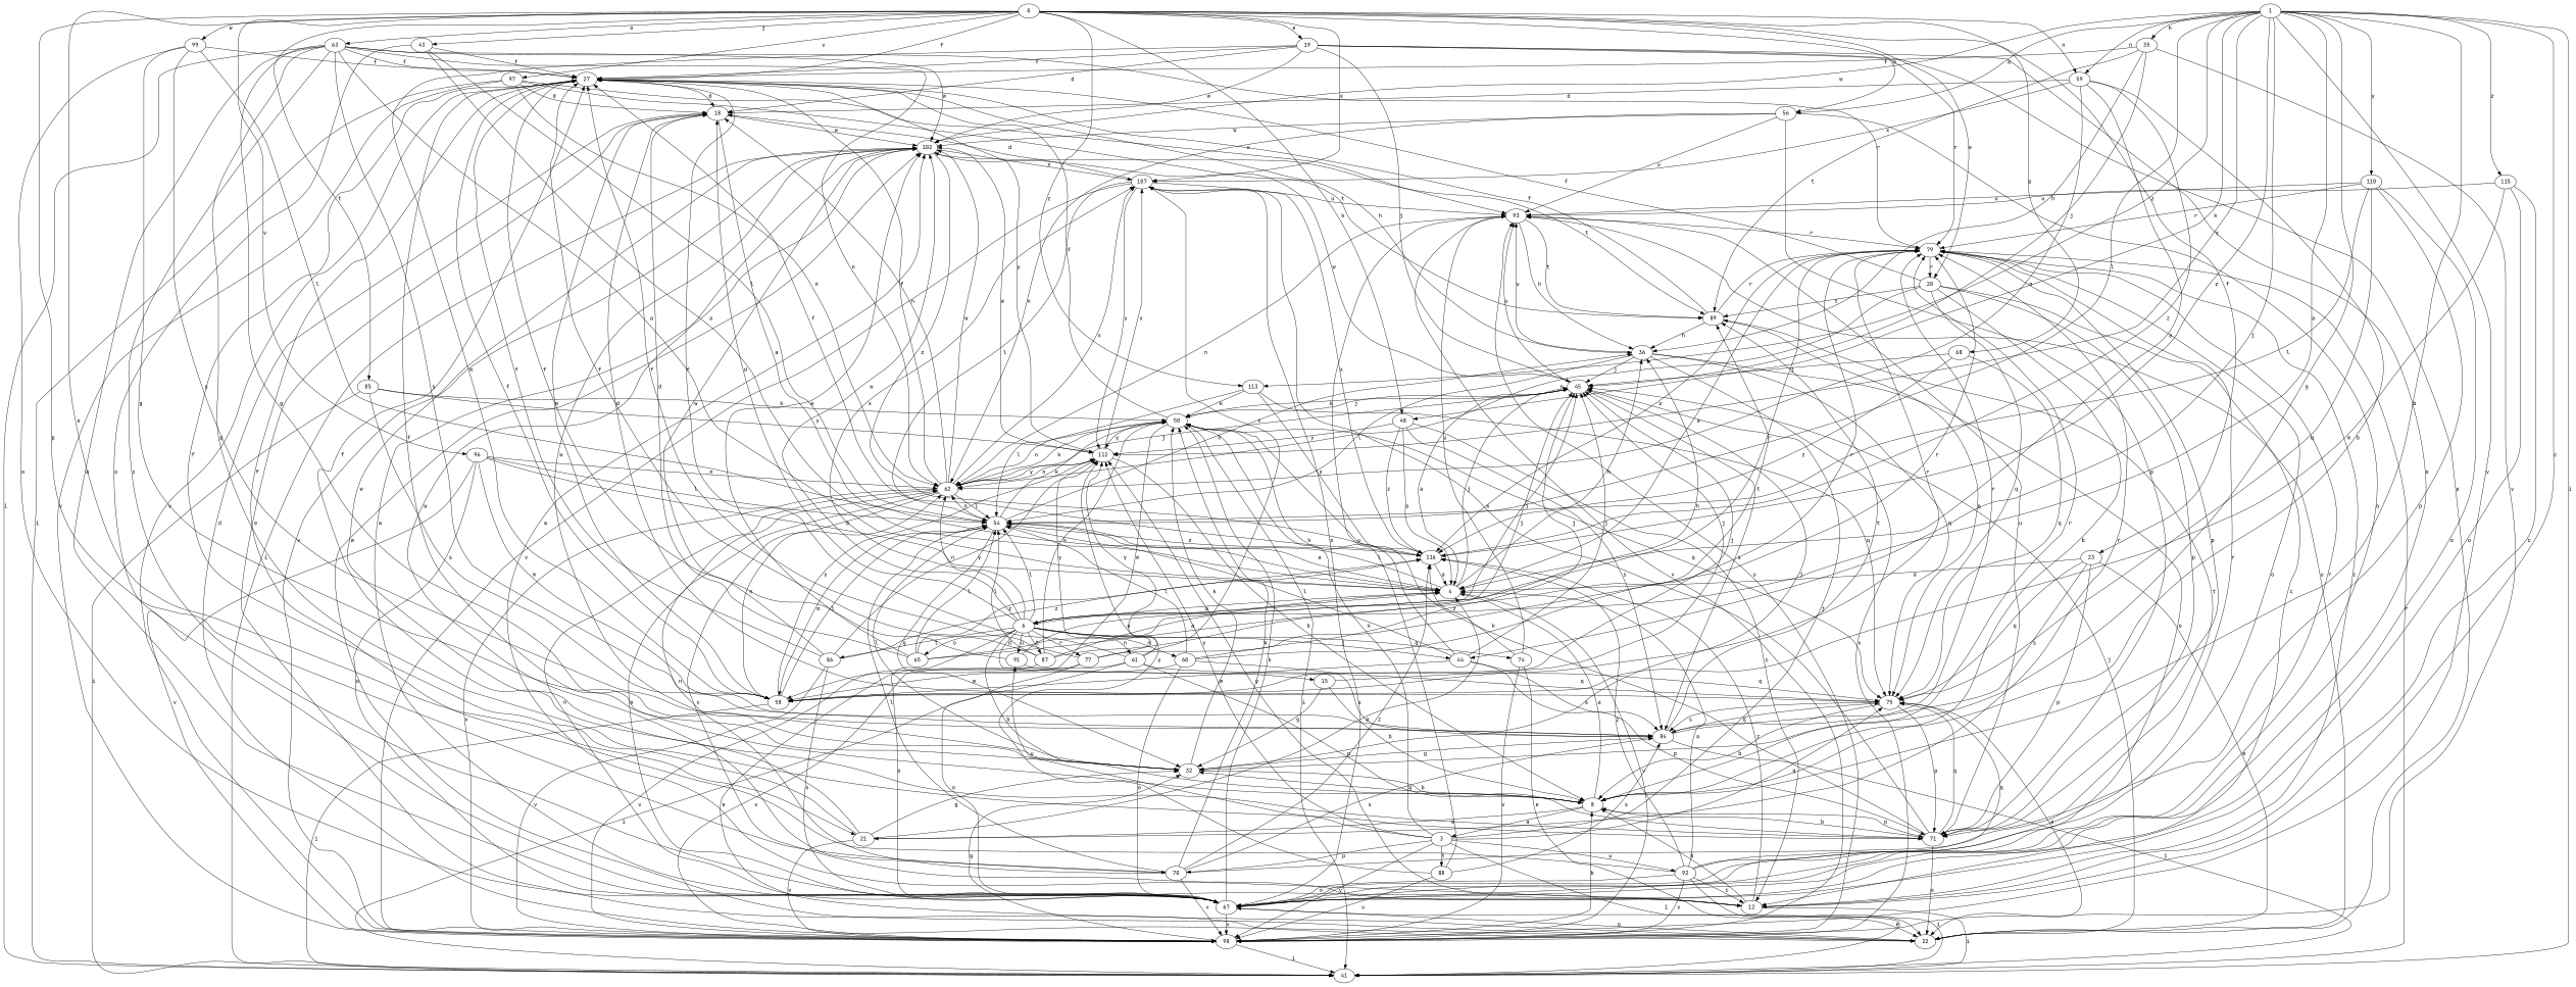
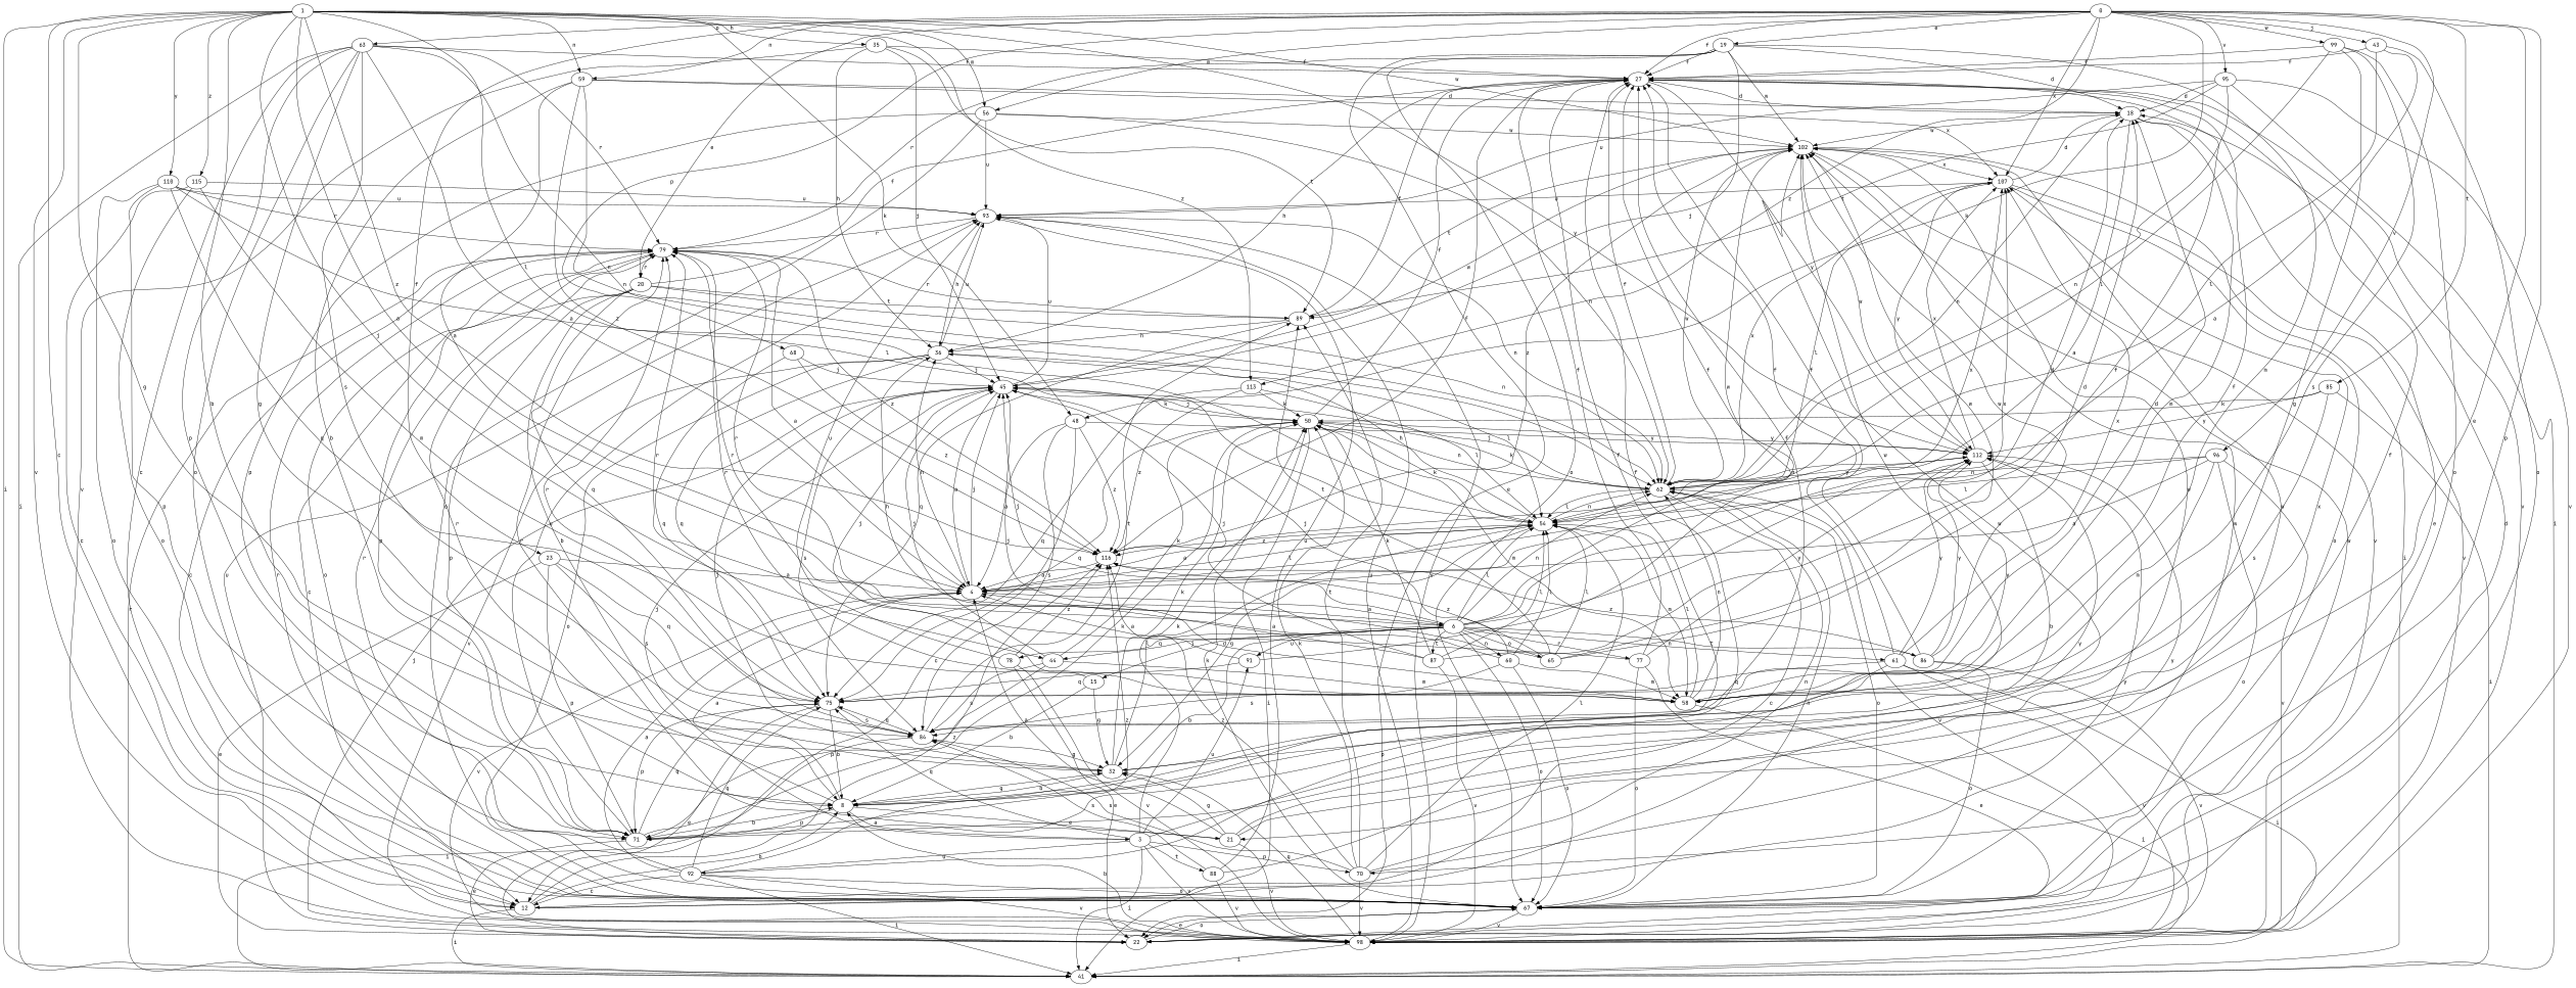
  strict digraph {
    fontname="JetBrains Mono"
    node [fontname="JetBrains Mono"]
    edge [fontname="JetBrains Mono"]
    0
    19
    20
    21
    23
    27
    43
    48
    56
    59
    63
    68
    70
    85
    96
-   97
+   97 [label=95]
    99
    107
    113
    102
    18
    45
    67
    79
    22
    58
    8
    12
    62
    75
    71
    89
    32
    98
    4
    84
    112
    36
    54
    116
    93
    41
    50
    1
    n45 [label=6]
    35
    44
    110
    115
    15
    60
    61
    65
-   74
+   74 [label=78]
    77
    86
    87
    91
    3
    88
    92
    0 -> 19 [label=e]
    0 -> 20 [label=e]
    0 -> 21 [label=e]
    0 -> 23 [label=f]
    0 -> 27 [label=f]
    0 -> 43 [label=j]
    0 -> 48 [label=k]
    0 -> 56 [label=m]
    0 -> 59 [label=n]
    0 -> 63 [label=o]
    0 -> 68 [label=p]
    0 -> 70 [label=p]
    0 -> 85 [label=t]
    0 -> 96 [label=v]
    0 -> 97 [label=v]
    0 -> 99 [label=w]
    0 -> 107 [label=x]
    0 -> 113 [label=z]
    19 -> 27 [label=f]
    19 -> 102 [label=w]
    19 -> 18 [label=d]
    19 -> 45 [label=j]
    19 -> 67 [label=o]
    19 -> 79 [label=r]
    19 -> 22 [label=e]
    19 -> 58 [label=m]
    20 -> 27 [label=f]
    20 -> 8 [label=b]
    20 -> 12 [label=c]
    20 -> 62 [label=n]
    20 -> 75 [label=q]
    20 -> 71 [label=p]
    20 -> 89 [label=t]
    21 -> 27 [label=f]
    21 -> 102 [label=w]
    21 -> 79 [label=r]
    21 -> 32 [label=g]
    21 -> 98 [label=v]
    21 -> 4 [label=a]
    23 -> 22 [label=e]
    23 -> 75 [label=q]
    23 -> 71 [label=p]
    23 -> 4 [label=a]
    23 -> 84 [label=s]
    27 -> 18 [label=d]
    27 -> 98 [label=v]
    27 -> 112 [label=y]
    27 -> 36 [label=h]
    43 -> 27 [label=f]
    43 -> 67 [label=o]
    43 -> 4 [label=a]
    43 -> 54 [label=l]
    48 -> 12 [label=c]
    48 -> 4 [label=a]
    48 -> 84 [label=s]
    48 -> 112 [label=y]
    48 -> 116 [label=z]
    56 -> 102 [label=w]
    56 -> 67 [label=o]
    56 -> 62 [label=n]
    56 -> 71 [label=p]
    56 -> 93 [label=u]
    59 -> 107 [label=x]
    59 -> 18 [label=d]
    59 -> 8 [label=b]
    59 -> 62 [label=n]
    59 -> 4 [label=a]
    59 -> 116 [label=z]
    63 -> 27 [label=f]
-   63 -> 102 [label=w]
    63 -> 67 [label=o]
    63 -> 79 [label=r]
    63 -> 12 [label=c]
    63 -> 62 [label=n]
    63 -> 71 [label=p]
    63 -> 32 [label=g]
    63 -> 4 [label=a]
    63 -> 84 [label=s]
    63 -> 41 [label=i]
    68 -> 45 [label=j]
    68 -> 75 [label=q]
    68 -> 116 [label=z]
    70 -> 102 [label=w]
    70 -> 62 [label=n]
    70 -> 89 [label=t]
    70 -> 98 [label=v]
    70 -> 84 [label=s]
    70 -> 54 [label=l]
    70 -> 116 [label=z]
    70 -> 50 [label=k]
    85 -> 84 [label=s]
    85 -> 112 [label=y]
    85 -> 41 [label=i]
    85 -> 50 [label=k]
    96 -> 67 [label=o]
    96 -> 58 [label=m]
    96 -> 62 [label=n]
    96 -> 98 [label=v]
    96 -> 4 [label=a]
    96 -> 54 [label=l]
    97 -> 18 [label=d]
    97 -> 62 [label=n]
    97 -> 89 [label=t]
    97 -> 98 [label=v]
    97 -> 93 [label=u]
    97 -> 41 [label=i]
    99 -> 27 [label=f]
    99 -> 67 [label=o]
    99 -> 32 [label=g]
    99 -> 84 [label=s]
    99 -> 54 [label=l]
    107 -> 18 [label=d]
    107 -> 67 [label=o]
    107 -> 98 [label=v]
    107 -> 112 [label=y]
    107 -> 54 [label=l]
    107 -> 93 [label=u]
    113 -> 75 [label=q]
    113 -> 54 [label=l]
    113 -> 116 [label=z]
    113 -> 50 [label=k]
    102 -> 107 [label=x]
    102 -> 89 [label=t]
    102 -> 98 [label=v]
    102 -> 116 [label=z]
    102 -> 41 [label=i]
    18 -> 102 [label=w]
    18 -> 22 [label=e]
    18 -> 58 [label=m]
-   62 -> 18 [label=n]
+   18 -> 62 [label=n]
    18 -> 4 [label=a]
    45 -> 102 [label=w]
    45 -> 4 [label=a]
    45 -> 84 [label=s]
    45 -> 93 [label=u]
    45 -> 50 [label=k]
    67 -> 102 [label=w]
    67 -> 79 [label=r]
    67 -> 22 [label=e]
    67 -> 62 [label=n]
    67 -> 98 [label=v]
    67 -> 50 [label=k]
    79 -> 20 [label=r]
    79 -> 67 [label=o]
    79 -> 12 [label=c]
    79 -> 71 [label=p]
    79 -> 4 [label=a]
    79 -> 116 [label=z]
    22 -> 102 [label=w]
    22 -> 18 [label=d]
    22 -> 45 [label=j]
    22 -> 67 [label=o]
    22 -> 93 [label=u]
    58 -> 27 [label=f]
    58 -> 45 [label=j]
    58 -> 79 [label=r]
    58 -> 62 [label=n]
    58 -> 112 [label=y]
    58 -> 54 [label=l]
    58 -> 41 [label=i]
    8 -> 21 [label=e]
    8 -> 27 [label=f]
    8 -> 79 [label=r]
    8 -> 71 [label=p]
    8 -> 32 [label=g]
    8 -> 4 [label=a]
    8 -> 3 [label=a]
    12 -> 102 [label=w]
    12 -> 8 [label=b]
    12 -> 112 [label=y]
    12 -> 116 [label=z]
    12 -> 41 [label=i]
    62 -> 27 [label=f]
    62 -> 107 [label=x]
    62 -> 102 [label=w]
    62 -> 45 [label=j]
    62 -> 67 [label=o]
    62 -> 12 [label=c]
    62 -> 98 [label=v]
    62 -> 112 [label=y]
    62 -> 54 [label=l]
    62 -> 50 [label=k]
    75 -> 18 [label=d]
    75 -> 22 [label=e]
    75 -> 8 [label=b]
    75 -> 71 [label=p]
    75 -> 84 [label=s]
    71 -> 27 [label=f]
    71 -> 107 [label=x]
    71 -> 22 [label=e]
    71 -> 8 [label=b]
    71 -> 75 [label=q]
    71 -> 93 [label=u]
    71 -> 50 [label=k]
    89 -> 27 [label=f]
    89 -> 79 [label=r]
    89 -> 75 [label=q]
    89 -> 36 [label=h]
    32 -> 102 [label=w]
    32 -> 45 [label=j]
    32 -> 8 [label=b]
    32 -> 54 [label=l]
    32 -> 50 [label=k]
    98 -> 8 [label=b]
    98 -> 32 [label=g]
    98 -> 93 [label=u]
    98 -> 41 [label=i]
    4 -> 45 [label=j]
    4 -> 98 [label=v]
    4 -> 36 [label=h]
    4 -> 54 [label=l]
    4 -> n45 [label=a]
    84 -> 79 [label=r]
    84 -> 75 [label=q]
    84 -> 89 [label=t]
    84 -> 32 [label=g]
    84 -> 41 [label=i]
    112 -> 107 [label=x]
    112 -> 102 [label=w]
    112 -> 8 [label=b]
    112 -> 62 [label=n]
    36 -> 45 [label=j]
    36 -> 67 [label=o]
    36 -> 75 [label=q]
    36 -> 98 [label=v]
    36 -> 54 [label=l]
    36 -> 93 [label=u]
    54 -> 58 [label=m]
    54 -> 62 [label=n]
    54 -> 32 [label=g]
    54 -> 4 [label=a]
    54 -> 36 [label=h]
    54 -> 116 [label=z]
    54 -> 50 [label=k]
    116 -> 27 [label=f]
    116 -> 107 [label=x]
    116 -> 4 [label=a]
    93 -> 79 [label=r]
    93 -> 62 [label=n]
-   93 -> 89 [label=t]
    93 -> 98 [label=v]
    93 -> 36 [label=h]
    41 -> 79 [label=r]
    50 -> 27 [label=f]
    50 -> 45 [label=j]
    50 -> 58 [label=m]
    50 -> 62 [label=n]
    50 -> 75 [label=q]
    50 -> 112 [label=y]
    50 -> 41 [label=i]
    1 -> 48 [label=k]
    1 -> 56 [label=m]
    1 -> 59 [label=n]
    1 -> 113 [label=z]
    1 -> 102 [label=w]
    1 -> 8 [label=b]
    1 -> 12 [label=c]
    1 -> 32 [label=g]
    1 -> 98 [label=v]
    1 -> 112 [label=y]
    1 -> 54 [label=l]
    1 -> 116 [label=z]
    1 -> 41 [label=i]
    1 -> n45 [label=a]
    1 -> 35 [label=h]
    1 -> 44 [label=j]
    1 -> 110 [label=y]
    1 -> 115 [label=z]
    n45 -> 107 [label=x]
    n45 -> 102 [label=w]
    n45 -> 18 [label=d]
    n45 -> 45 [label=j]
    n45 -> 67 [label=o]
    n45 -> 79 [label=r]
    n45 -> 8 [label=b]
    n45 -> 62 [label=n]
    n45 -> 54 [label=l]
    n45 -> 44 [label=j]
    n45 -> 15 [label=d]
    n45 -> 60 [label=n]
    n45 -> 61 [label=n]
    n45 -> 65 [label=o]
    n45 -> 74 [label=q]
    n45 -> 77 [label=r]
    n45 -> 86 [label=t]
    n45 -> 87 [label=t]
    n45 -> 91 [label=u]
    35 -> 27 [label=f]
    35 -> 45 [label=j]
    35 -> 89 [label=t]
    35 -> 98 [label=v]
    35 -> 36 [label=h]
    44 -> 45 [label=j]
    44 -> 58 [label=m]
    44 -> 71 [label=p]
    44 -> 84 [label=s]
-   44 -> 54 [label=l]
    44 -> 50 [label=k]
    110 -> 67 [label=o]
    110 -> 79 [label=r]
    110 -> 75 [label=q]
    110 -> 71 [label=p]
    110 -> 54 [label=l]
    110 -> 93 [label=u]
    115 -> 67 [label=o]
    115 -> 58 [label=m]
    115 -> 12 [label=c]
    115 -> 93 [label=u]
    15 -> 45 [label=j]
    15 -> 8 [label=b]
    15 -> 32 [label=g]
    60 -> 45 [label=j]
    60 -> 67 [label=o]
    60 -> 79 [label=r]
    60 -> 58 [label=m]
    60 -> 84 [label=s]
    60 -> 54 [label=l]
    61 -> 27 [label=f]
    61 -> 107 [label=x]
    61 -> 75 [label=q]
    61 -> 71 [label=p]
    61 -> 98 [label=v]
    61 -> 112 [label=y]
    61 -> 41 [label=i]
    65 -> 102 [label=w]
    65 -> 18 [label=d]
    65 -> 89 [label=t]
    65 -> 36 [label=h]
    65 -> 54 [label=l]
    65 -> 116 [label=z]
    74 -> 22 [label=e]
    74 -> 98 [label=v]
    74 -> 116 [label=z]
    74 -> 93 [label=u]
    77 -> 27 [label=f]
    77 -> 67 [label=o]
    77 -> 79 [label=r]
    77 -> 22 [label=e]
    77 -> 112 [label=y]
    86 -> 27 [label=f]
    86 -> 102 [label=w]
    86 -> 67 [label=o]
    86 -> 98 [label=v]
    86 -> 112 [label=y]
    86 -> 116 [label=z]
    87 -> 27 [label=f]
    87 -> 45 [label=j]
    87 -> 98 [label=v]
    87 -> 4 [label=a]
    87 -> 54 [label=l]
    87 -> 50 [label=k]
    91 -> 27 [label=f]
    91 -> 75 [label=q]
    91 -> 4 [label=a]
    3 -> 70 [label=p]
    3 -> 45 [label=j]
    3 -> 75 [label=q]
    3 -> 98 [label=v]
    3 -> 112 [label=y]
    3 -> 41 [label=i]
    3 -> 50 [label=k]
    3 -> 91 [label=u]
    3 -> 88 [label=t]
    3 -> 92 [label=u]
    88 -> 98 [label=v]
    88 -> 84 [label=s]
    88 -> 112 [label=y]
    88 -> 93 [label=u]
    92 -> 27 [label=f]
    92 -> 67 [label=o]
    92 -> 79 [label=r]
    92 -> 12 [label=c]
    92 -> 75 [label=q]
    92 -> 98 [label=v]
    92 -> 4 [label=a]
    92 -> 116 [label=z]
    92 -> 41 [label=i]
  }
